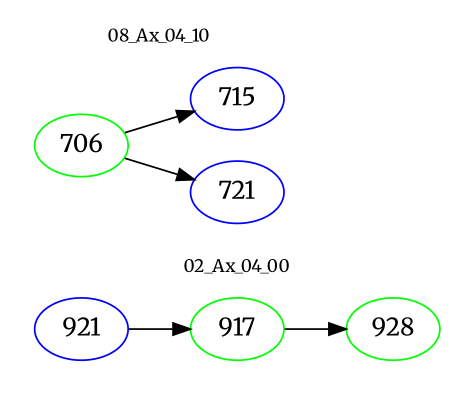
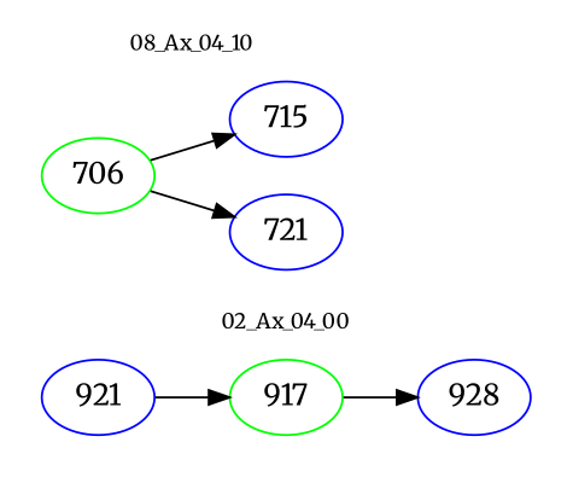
  digraph {
    fontname=Merriweather
    rankdir=LR
    node [color=blue fontname=Merriweather]
    edge [color=black fontname=Merriweather]
    n1 [color=green label=917]
    n2 [label=921]
-   n3 [color=green label=928]
+   n3 [label=928]
    n4 [color=green label=706]
    n5 [label=721]
    n6 [label=715]
    subgraph cluster_1 {
      color=white
      fontsize=10
      label="02_Ax_04_00"
      n1
      n2
      n3
    }
    subgraph cluster_2 {
      color=white
      fontsize=10
      label="08_Ax_04_10"
      n4
      n5
      n6
    }
    n1 -> n3
    n2 -> n1
    n4 -> n5
    n4 -> n6
  }
